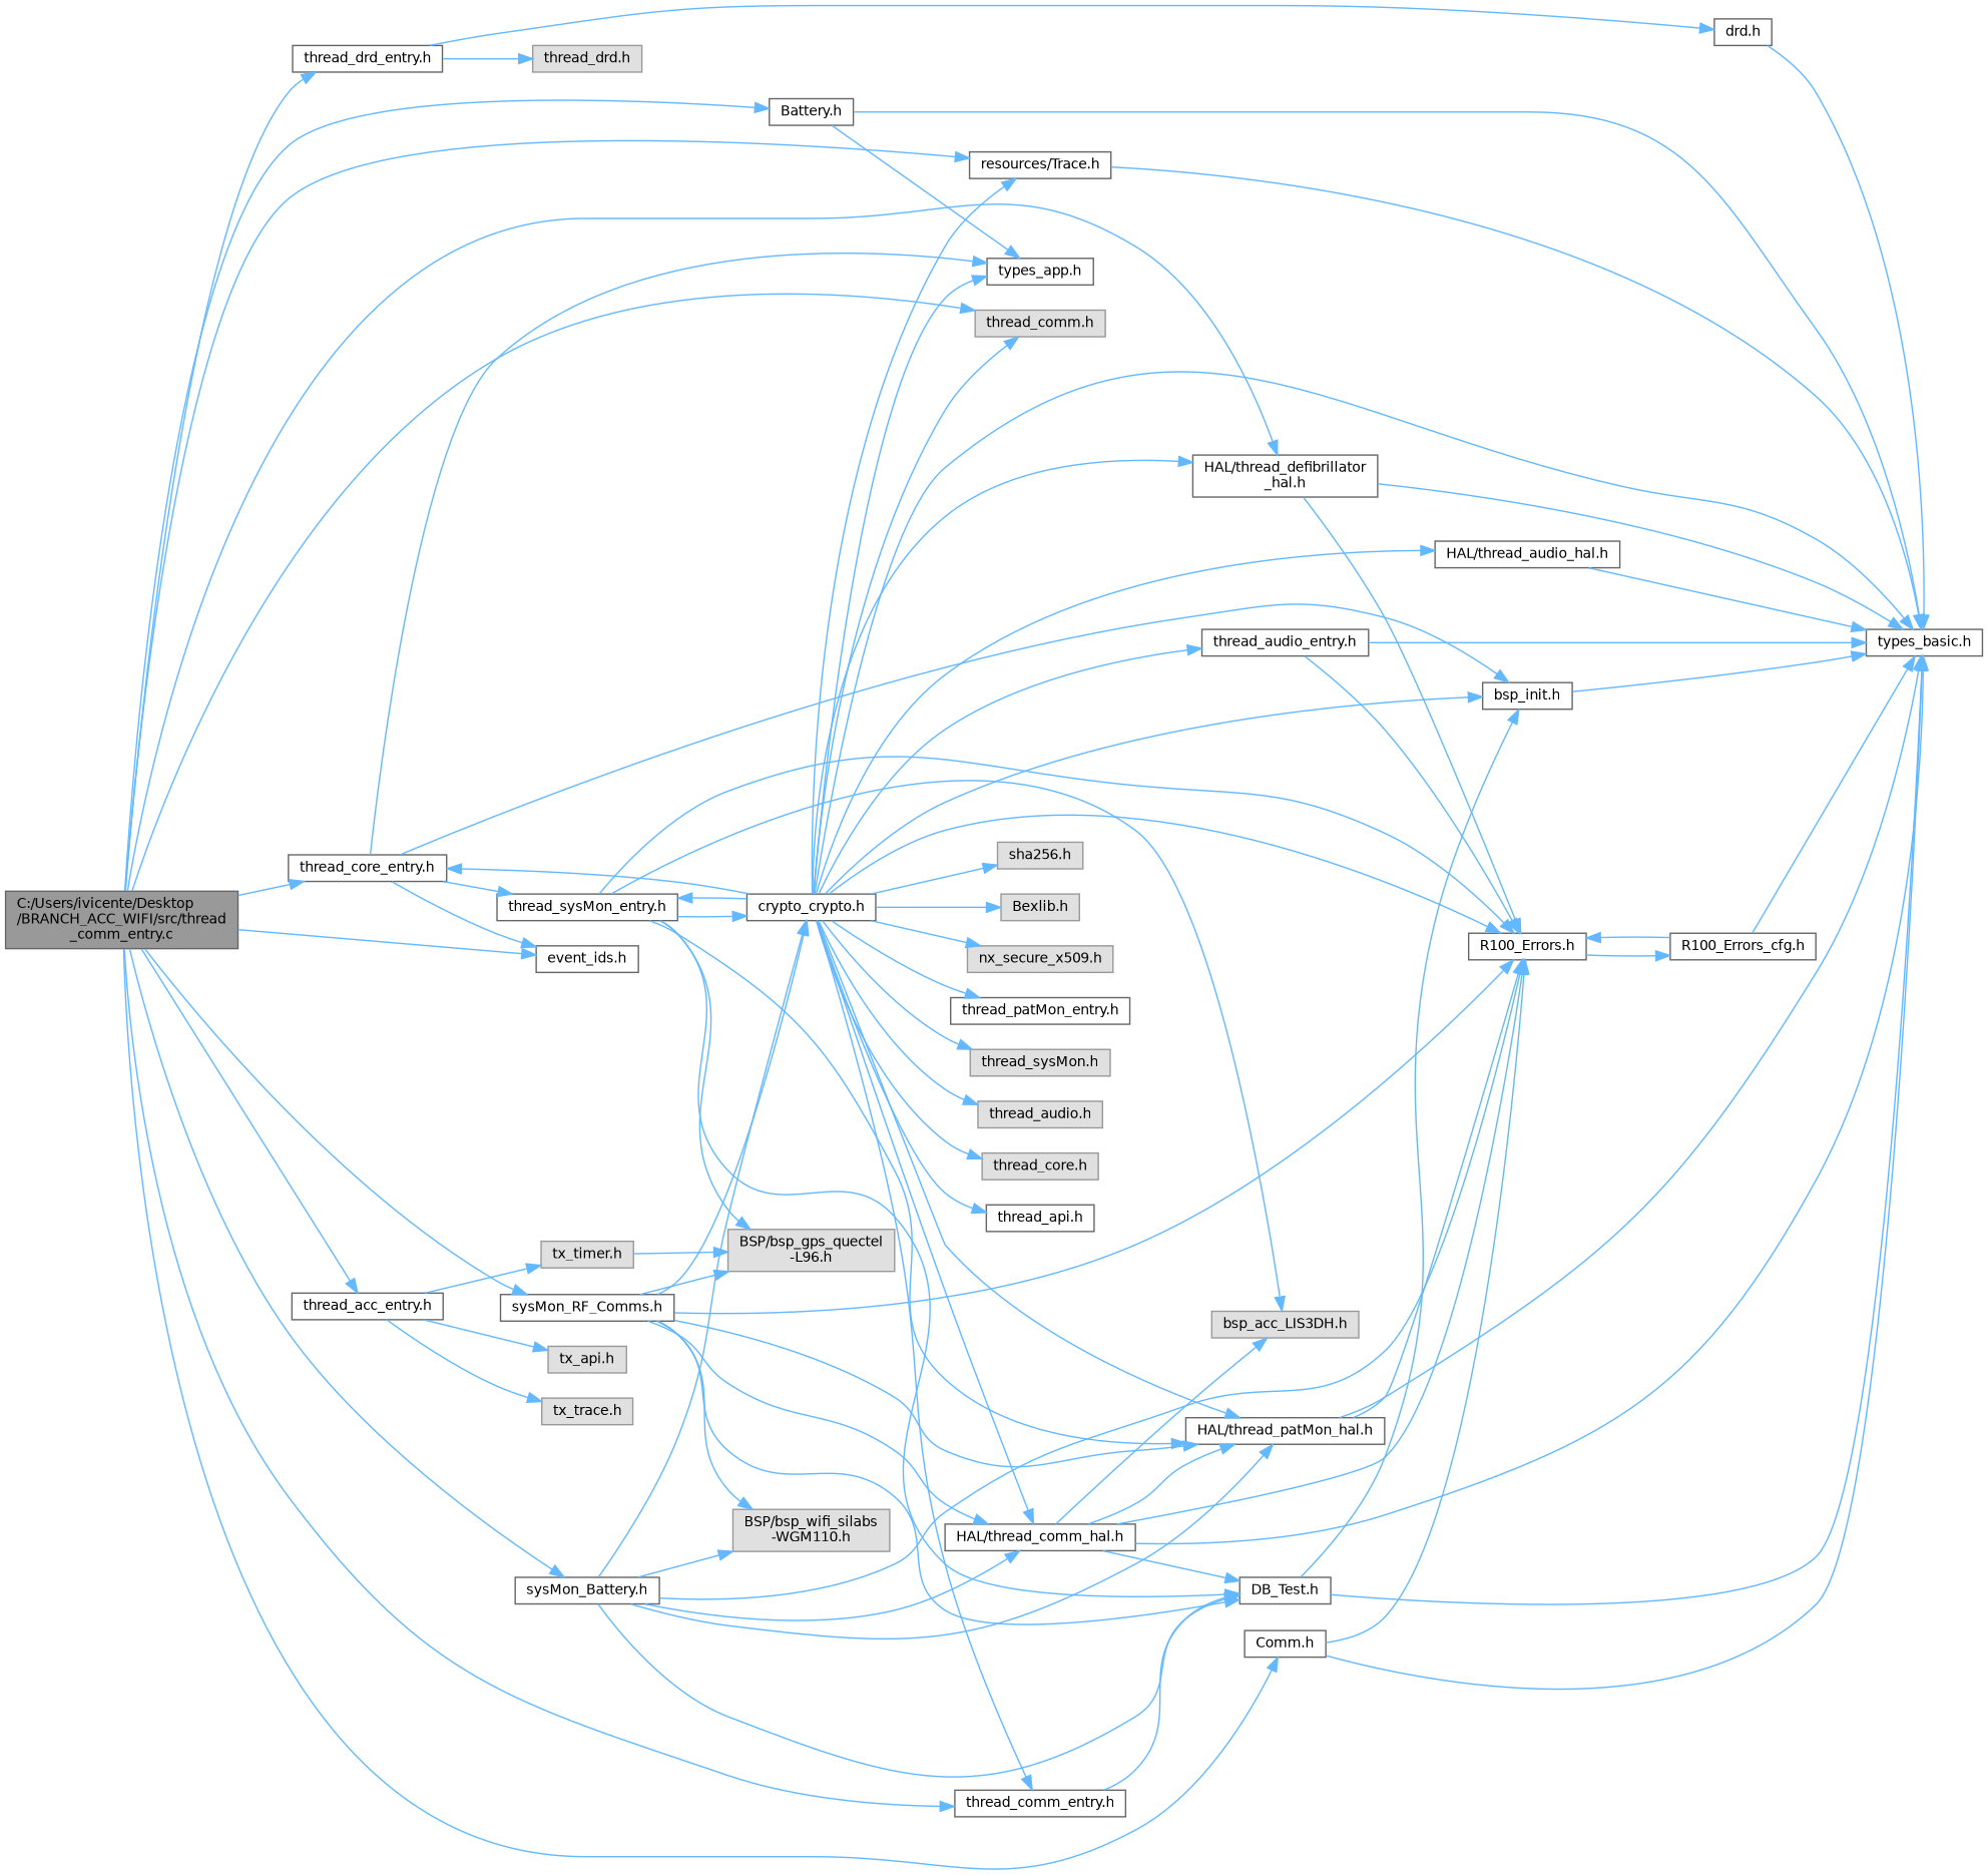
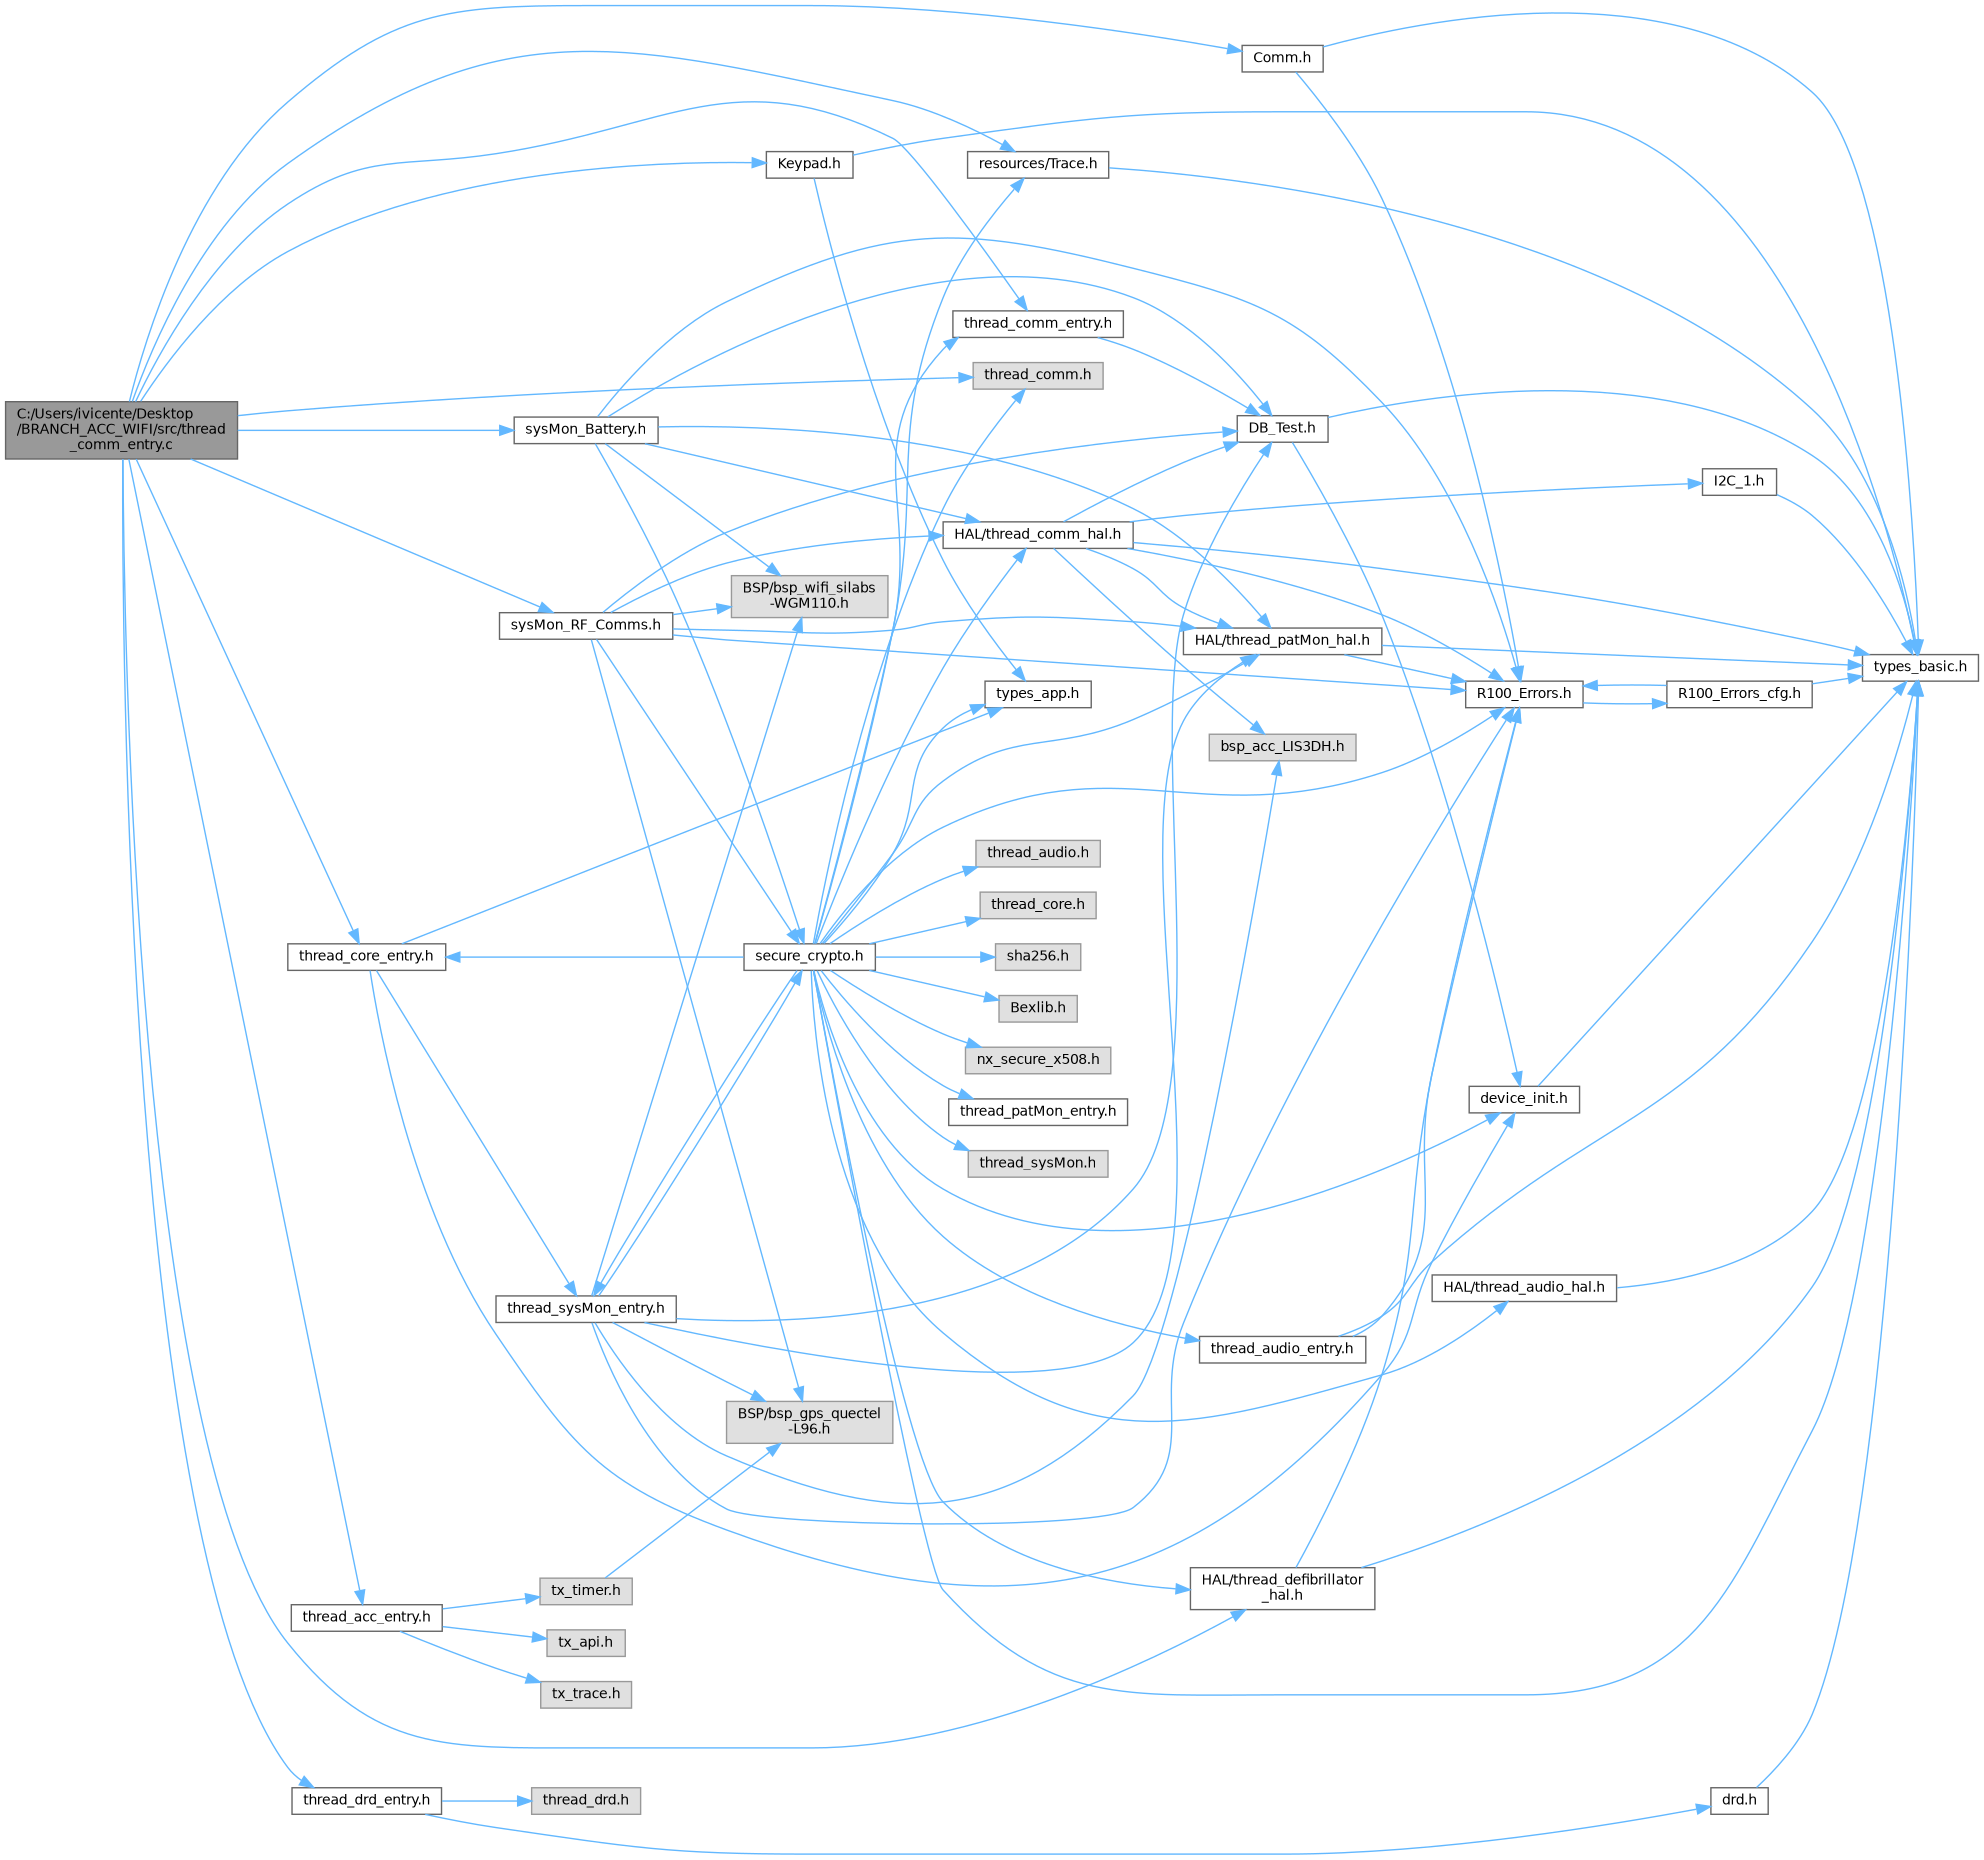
  digraph {
    rankdir=LR
    node [color=grey40 fillcolor=white fontname=Helvetica fontsize=10 shape=box style=filled]
    edge [color=steelblue1 fontname=Helvetica fontsize=10 labelfontname=Helvetica labelfontsize=10 style=solid]
    n1 [color=gray40 fillcolor=grey60 fontcolor=black height=0.2 label="C:/Users/ivicente/Desktop\l/BRANCH_ACC_WIFI/src/thread\l_comm_entry.c" width=0.4]
    n2 [color=grey60 fillcolor="#E0E0E0" height=0.2 label="thread_comm.h" width=0.4]
    n3 [height=0.2 label="HAL/thread_defibrillator\l_hal.h" width=0.4]
    n4 [height=0.2 label="thread_core_entry.h" width=0.4]
-   n5 [height=0.2 label="event_ids.h" width=0.4]
    n6 [height=0.2 label="resources/Trace.h" width=0.4]
    n7 [height=0.2 label="thread_comm_entry.h" width=0.4]
    n8 [height=0.2 label="thread_drd_entry.h" width=0.4]
    n9 [height=0.2 label="thread_acc_entry.h" width=0.4]
    n10 [height=0.2 label="sysMon_Battery.h" width=0.4]
    n11 [height=0.2 label="Comm.h" width=0.4]
-   n12 [height=0.2 label="Battery.h" width=0.4]
+   n12 [height=0.2 label="Keypad.h" width=0.4]
    n13 [height=0.2 label="sysMon_RF_Comms.h" width=0.4]
    n14 [height=0.2 label="types_basic.h" width=0.4]
    n15 [height=0.2 label="R100_Errors.h" width=0.4]
-   n16 [height=0.2 label="bsp_init.h" width=0.4]
+   n16 [height=0.2 label="device_init.h" width=0.4]
    n17 [height=0.2 label="types_app.h" width=0.4]
    n18 [height=0.2 label="thread_sysMon_entry.h" width=0.4]
    n19 [height=0.2 label="DB_Test.h" width=0.4]
    n20 [height=0.2 label="drd.h" width=0.4]
    n21 [color=grey60 fillcolor="#E0E0E0" height=0.2 label="thread_drd.h" width=0.4]
    n22 [color=grey60 fillcolor="#E0E0E0" height=0.2 label="tx_api.h" width=0.4]
    n23 [color=grey60 fillcolor="#E0E0E0" height=0.2 label="tx_trace.h" width=0.4]
    n24 [color=grey60 fillcolor="#E0E0E0" height=0.2 label="tx_timer.h" width=0.4]
    n25 [height=0.2 label="HAL/thread_patMon_hal.h" width=0.4]
    n26 [height=0.2 label="HAL/thread_comm_hal.h" width=0.4]
-   n27 [height=0.2 label="crypto_crypto.h" width=0.4]
+   n27 [height=0.2 label="secure_crypto.h" width=0.4]
    n28 [color=grey60 fillcolor="#E0E0E0" height=0.2 label="BSP/bsp_wifi_silabs\l-WGM110.h" width=0.4]
    n29 [color=grey60 fillcolor="#E0E0E0" height=0.2 label="BSP/bsp_gps_quectel\l-L96.h" width=0.4]
    n30 [height=0.2 label="R100_Errors_cfg.h" width=0.4]
    n31 [color=grey60 fillcolor="#E0E0E0" height=0.2 label="bsp_acc_LIS3DH.h" width=0.4]
-   n33 [color=grey60 fillcolor="#E0E0E0" height=0.2 label="nx_secure_x509.h" width=0.4]
+   n32 [height=0.2 label="I2C_1.h" width=0.4]
+   n33 [color=grey60 fillcolor="#E0E0E0" height=0.2 label="nx_secure_x508.h" width=0.4]
    n34 [height=0.2 label="HAL/thread_audio_hal.h" width=0.4]
    n35 [height=0.2 label="thread_patMon_entry.h" width=0.4]
    n36 [color=grey60 fillcolor="#E0E0E0" height=0.2 label="thread_sysMon.h" width=0.4]
    n37 [height=0.2 label="thread_audio_entry.h" width=0.4]
    n38 [color=grey60 fillcolor="#E0E0E0" height=0.2 label="thread_audio.h" width=0.4]
    n39 [color=grey60 fillcolor="#E0E0E0" height=0.2 label="thread_core.h" width=0.4]
-   n40 [height=0.2 label="thread_api.h" width=0.4]
    n41 [color=grey60 fillcolor="#E0E0E0" height=0.2 label="sha256.h" width=0.4]
    n42 [color=grey60 fillcolor="#E0E0E0" height=0.2 label="Bexlib.h" width=0.4]
    n1 -> n2
    n1 -> n3
    n1 -> n4
-   n1 -> n5
    n1 -> n6
    n1 -> n7
    n1 -> n8
    n1 -> n9
    n1 -> n10
    n1 -> n11
    n1 -> n12
    n1 -> n13
    n3 -> n14
    n3 -> n15
-   n4 -> n5
    n4 -> n16
    n4 -> n17
    n4 -> n18
    n6 -> n14
    n7 -> n19
    n8 -> n20
    n8 -> n21
    n9 -> n22
    n9 -> n23
    n9 -> n24
    n10 -> n15
    n10 -> n19
    n10 -> n25
    n10 -> n26
    n10 -> n27
    n10 -> n28
    n11 -> n14
    n11 -> n15
    n12 -> n14
    n12 -> n17
    n13 -> n15
    n13 -> n19
    n13 -> n25
    n13 -> n26
    n13 -> n27
    n13 -> n28
    n13 -> n29
    n15 -> n30
    n16 -> n14
    n18 -> n15
    n18 -> n19
    n18 -> n25
    n18 -> n27
+   n18 -> n28
    n18 -> n29
    n18 -> n31
    n19 -> n14
    n19 -> n16
    n20 -> n14
    n24 -> n29
    n25 -> n14
    n25 -> n15
    n26 -> n14
    n26 -> n15
    n26 -> n19
    n26 -> n25
    n26 -> n31
+   n26 -> n32
    n27 -> n2
    n27 -> n3
    n27 -> n4
    n27 -> n6
    n27 -> n7
    n27 -> n14
    n27 -> n15
    n27 -> n16
    n27 -> n17
    n27 -> n18
    n27 -> n25
    n27 -> n26
    n27 -> n33
    n27 -> n34
    n27 -> n35
    n27 -> n36
    n27 -> n37
    n27 -> n38
    n27 -> n39
-   n27 -> n40
    n27 -> n41
    n27 -> n42
    n30 -> n14
    n30 -> n15
+   n32 -> n14
    n34 -> n14
    n37 -> n14
    n37 -> n15
  }
